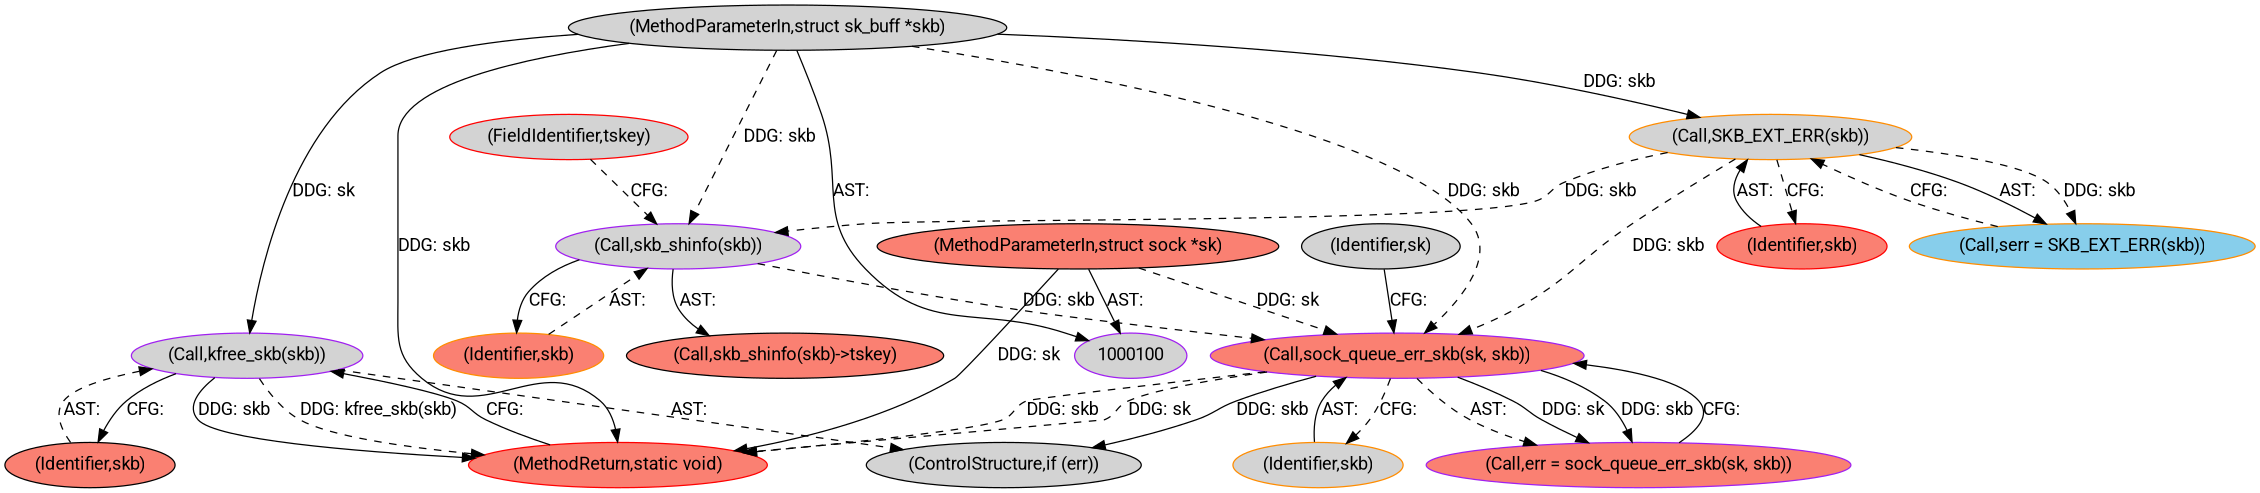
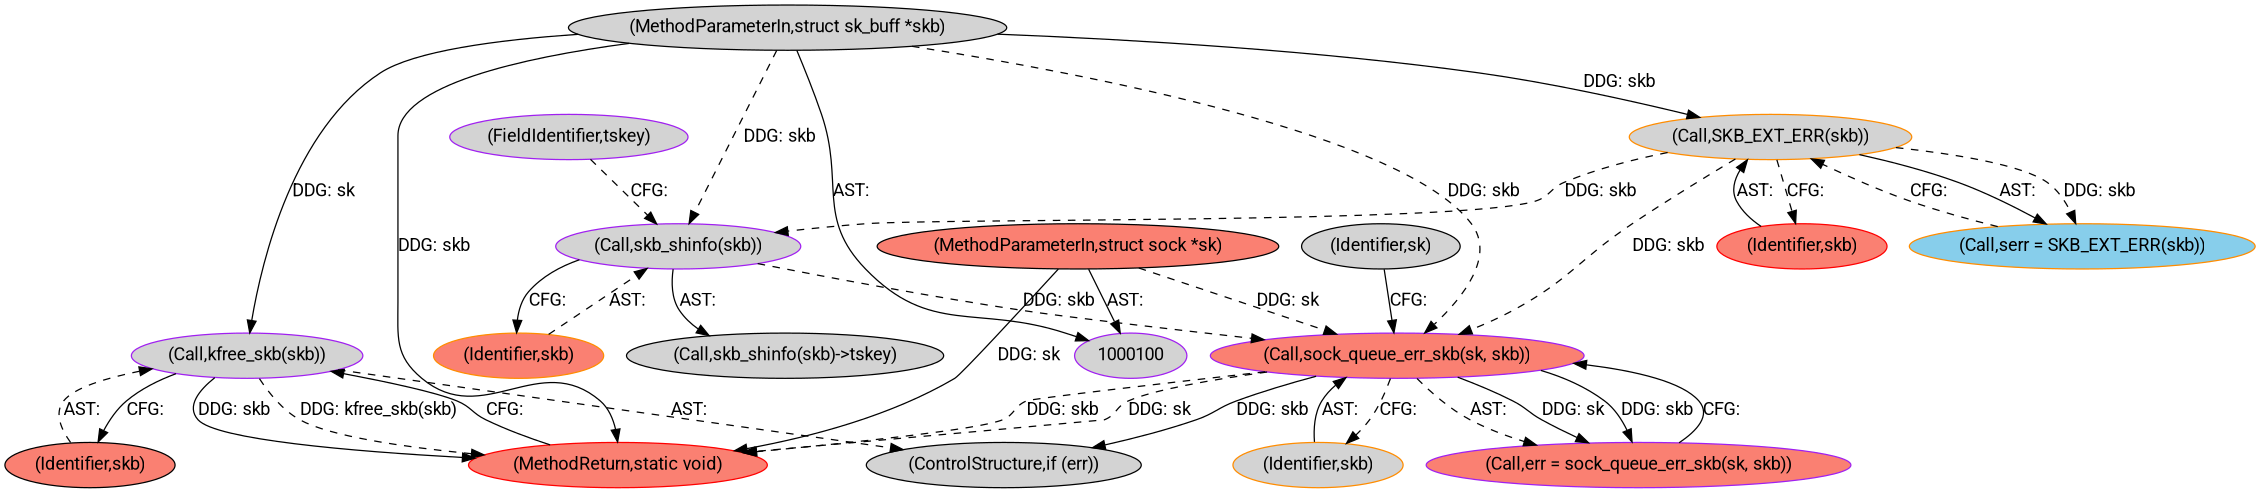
  digraph {
    fontname=Roboto
    node [color=black fillcolor=lightgrey fontname=Roboto style=filled]
    edge [fontname=Roboto style=solid]
    n1 [color=purple label="(Call,kfree_skb(skb))"]
    n2 [color=red fillcolor=salmon label="(MethodReturn,static void)"]
    n3 [label="(ControlStructure,if (err))"]
    n4 [fillcolor=salmon label="(Identifier,skb)"]
    n5 [color=purple fillcolor=salmon label="(Call,sock_queue_err_skb(sk, skb))"]
    n6 [color=purple fillcolor=salmon label="(Call,err = sock_queue_err_skb(sk, skb))"]
    n7 [color=darkorange label="(Identifier,skb)"]
    n8 [fillcolor=salmon label="(MethodParameterIn,struct sock *sk)"]
    1000100 [color=purple]
    n10 [color=purple label="(Call,skb_shinfo(skb))"]
-   n11 [fillcolor=salmon label="(Call,skb_shinfo(skb)->tskey)"]
+   n11 [label="(Call,skb_shinfo(skb)->tskey)"]
    n12 [color=darkorange fillcolor=salmon label="(Identifier,skb)"]
    n13 [color=darkorange label="(Call,SKB_EXT_ERR(skb))"]
    n14 [color=red fillcolor=salmon label="(Identifier,skb)"]
    n15 [color=darkorange fillcolor=skyblue label="(Call,serr = SKB_EXT_ERR(skb))"]
    n16 [label="(MethodParameterIn,struct sk_buff *skb)"]
    n17 [label="(Identifier,sk)"]
-   n18 [color=red label="(FieldIdentifier,tskey)"]
+   n18 [color=purple label="(FieldIdentifier,tskey)"]
    n1 -> n2 [label="DDG: skb"]
    n1 -> n2 [label="DDG: kfree_skb(skb)" style=dashed]
    n1 -> n3 [label="AST: " style=dashed]
    n1 -> n4 [label="CFG: "]
    n2 -> n1 [label="CFG: "]
    n4 -> n1 [label="AST: " style=dashed]
    n5 -> n2 [label="DDG: sk" style=dashed]
    n5 -> n2 [label="DDG: skb" style=dashed]
    n5 -> n3 [label="DDG: skb"]
    n5 -> n6 [label="AST: " style=dashed]
    n5 -> n6 [label="DDG: sk"]
    n5 -> n6 [label="DDG: skb"]
    n5 -> n7 [label="CFG: " style=dashed]
    n6 -> n5 [label="CFG: "]
    n7 -> n5 [label="AST: "]
    n8 -> n2 [label="DDG: sk"]
    n8 -> n5 [label="DDG: sk" style=dashed]
    n8 -> 1000100 [label="AST: "]
    n10 -> n5 [label="DDG: skb" style=dashed]
    n10 -> n11 [label="AST: "]
    n10 -> n12 [label="CFG: "]
    n12 -> n10 [label="AST: " style=dashed]
    n13 -> n5 [label="DDG: skb" style=dashed]
    n13 -> n10 [label="DDG: skb" style=dashed]
    n13 -> n14 [label="CFG: " style=dashed]
    n13 -> n15 [label="AST: "]
    n13 -> n15 [label="DDG: skb" style=dashed]
    n14 -> n13 [label="AST: "]
    n15 -> n13 [label="CFG: " style=dashed]
    n16 -> n1 [label="DDG: sk"]
    n16 -> n2 [label="DDG: skb"]
    n16 -> n5 [label="DDG: skb" style=dashed]
    n16 -> 1000100 [label="AST: "]
    n16 -> n10 [label="DDG: skb" style=dashed]
    n16 -> n13 [label="DDG: skb"]
    n17 -> n5 [label="CFG: "]
    n18 -> n10 [label="CFG: " style=dashed]
  }
